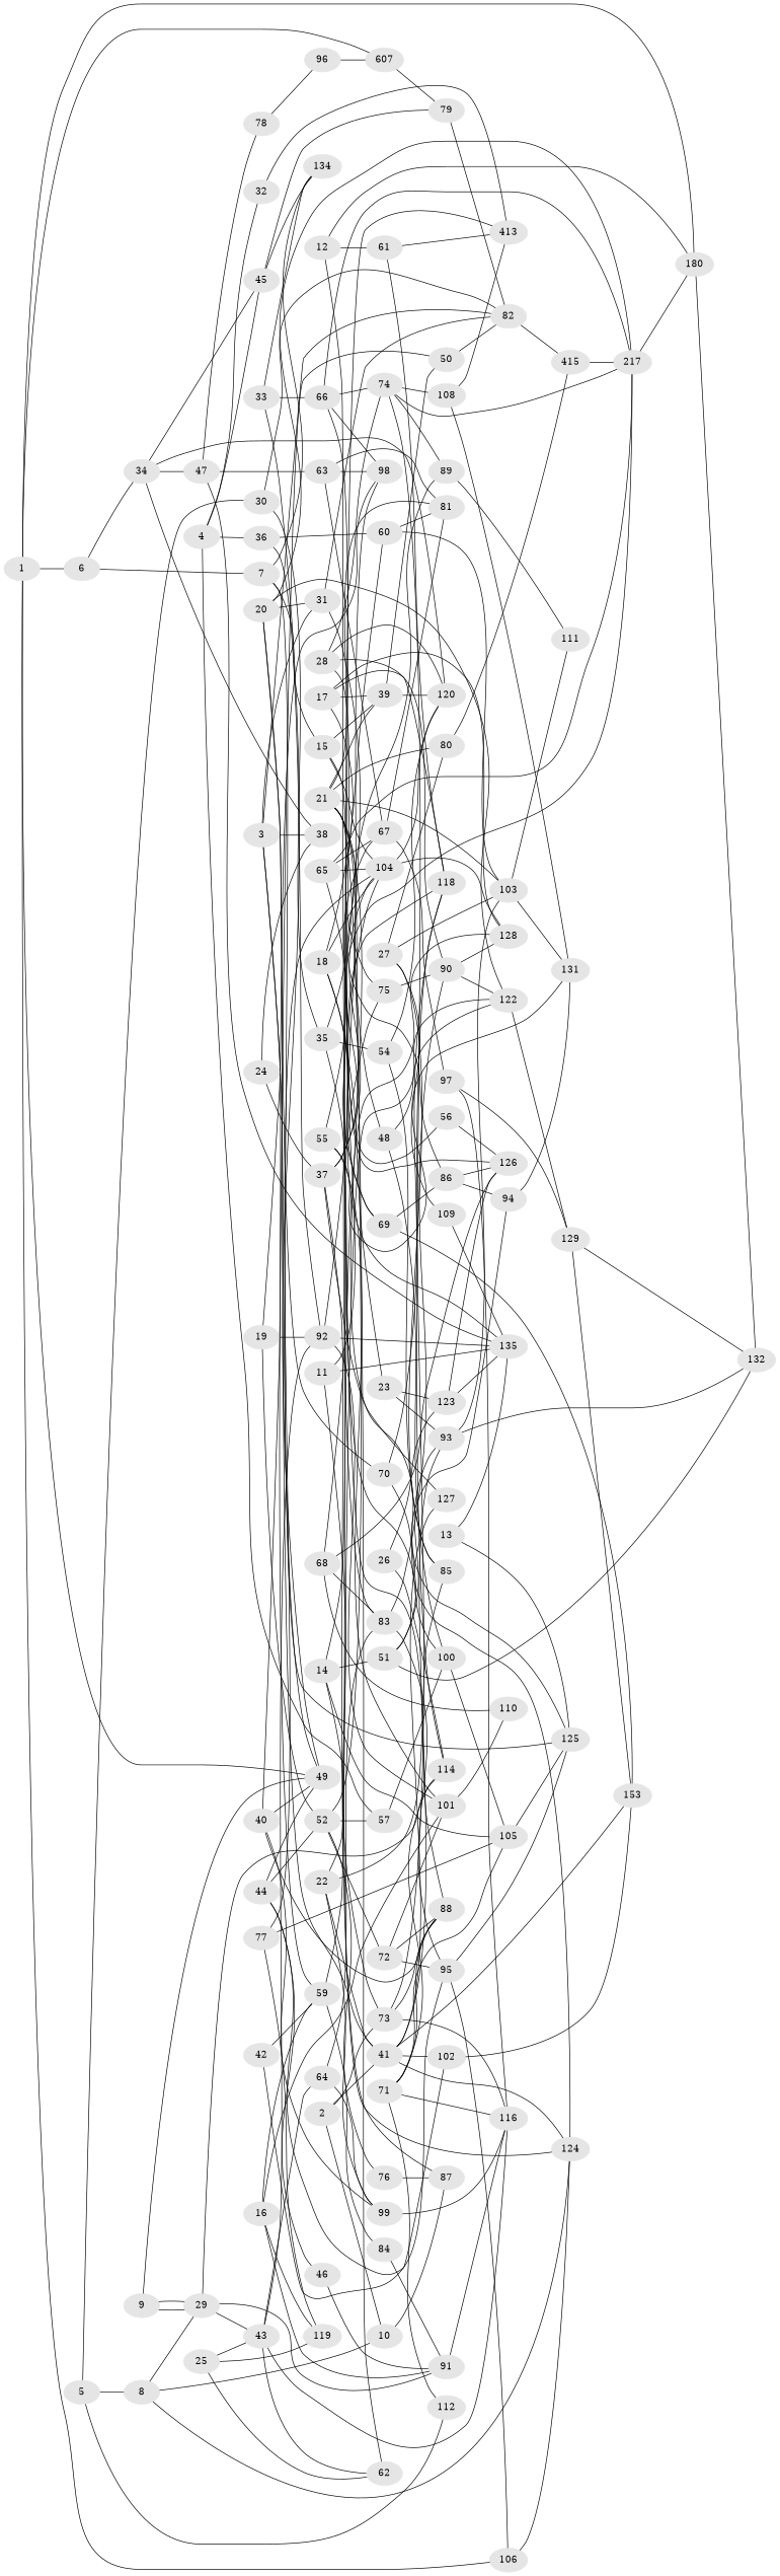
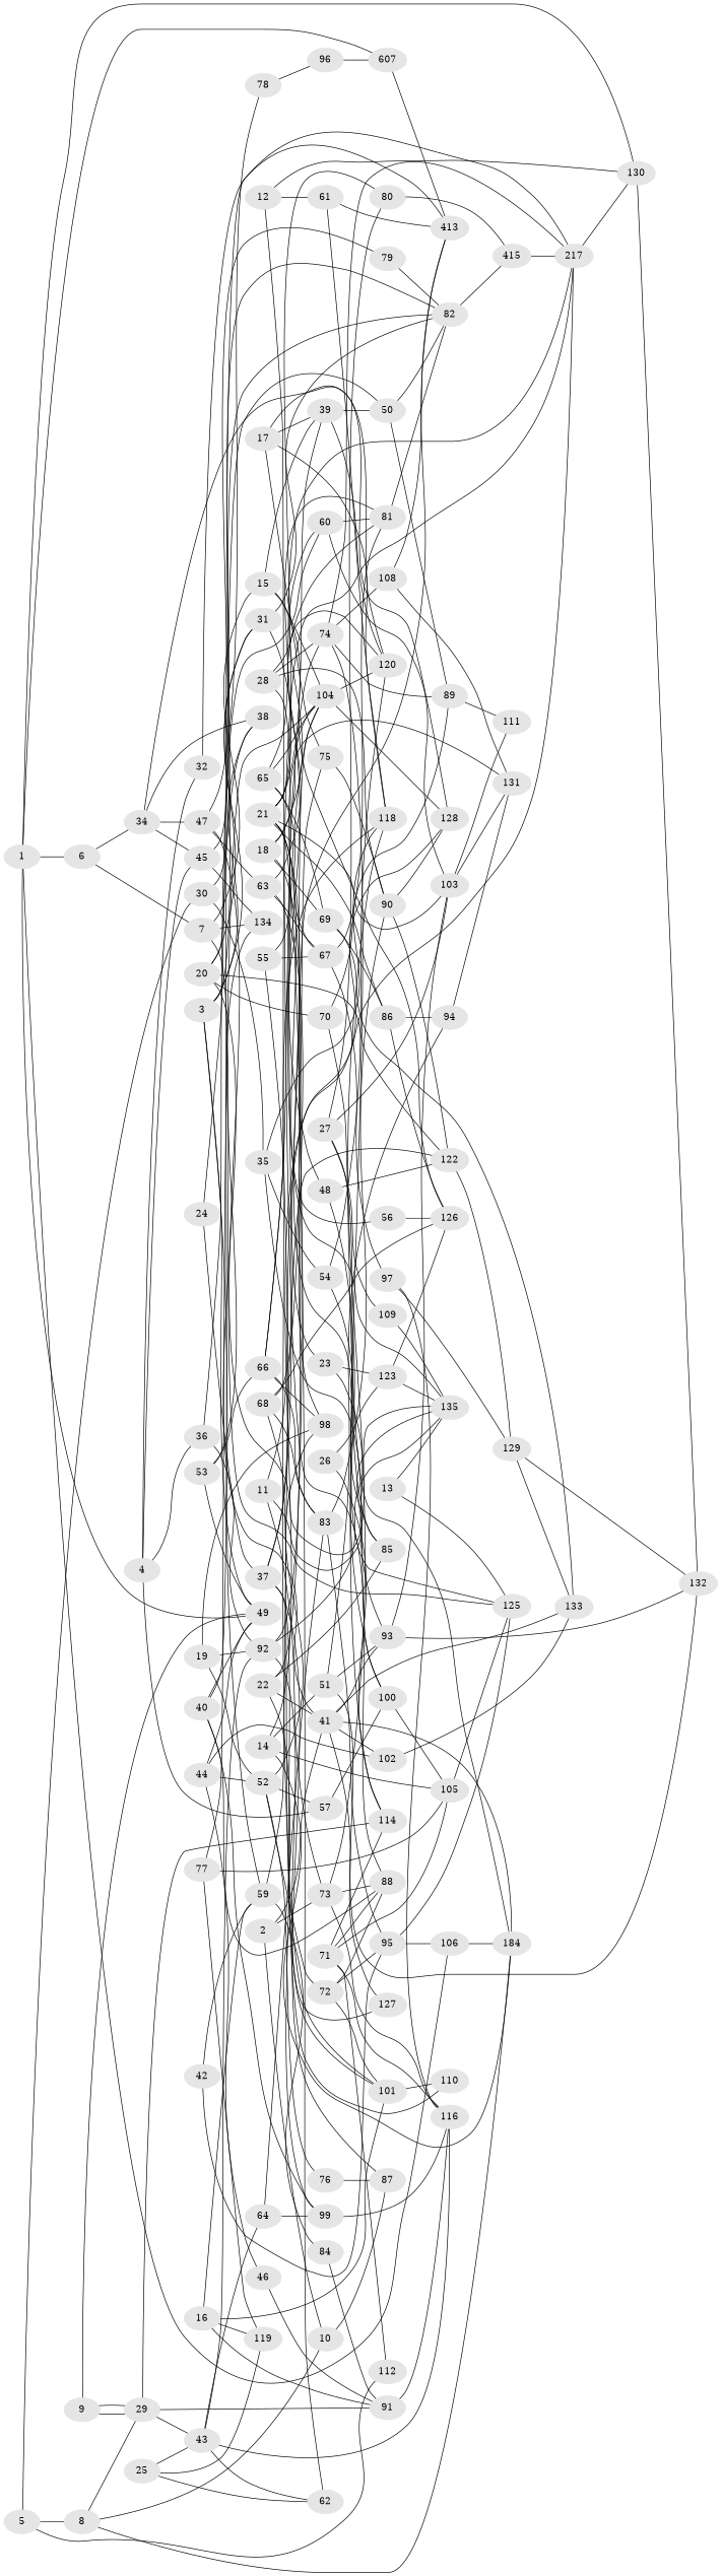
  graph {
    rankdir=LR
    node [color=gray90 style=filled]
    1
    6
    49
    106
    n5 [label=607]
-   130 [label=180]
+   130
    7
    34
-   124
+   124 [label=184]
    n10 [label=413]
    132
    2
    10
    41
    73
    87
    93
    127
    102
-   133 [label=153]
+   133
    118
    88
    116
    3
    31
    38
    59
    82
    48
    122
    84
    n32 [label=415]
    4
    32
    36
    45
    57
    60
    92
    134
    79
    100
    5
    8
    30
    112
    29
    35
    15
    125
    120
    47
    39
    104
    126
    91
    43
    114
    9
    11
    135
    12
    61
    13
    14
    51
    105
    128
    94
    50
    16
    101
    119
    110
    17
    75
    90
    18
    23
    69
    123
    81
    103
    86
    19
    52
    98
    72
    76
    20
    70
    n92 [label=217]
    129
    21
    62
    80
    131
    111
    22
    85
    99
    24
    37
    25
    64
    26
    27
    109
    28
    56
    74
    89
    108
    54
-   33
+   33 [label=53]
    66
    83
    63
    78
    40
    42
    95
    44
    46
    67
    96
    55
    97
    65
    68
    71
    77
    1 -- 6
    1 -- 49
    1 -- 106
    1 -- n5
    1 -- 130
    6 -- 7
    6 -- 34
    106 -- 124
-   n5 -- 79
+   n5 -- n10
    130 -- 132
    7 -- 134
    7 -- 15
    7 -- 125
    34 -- 38
    34 -- 45
    34 -- 120
    34 -- 47
    2 -- 10
    2 -- 41
    2 -- 73
    10 -- 87
    41 -- 124
    41 -- 93
    41 -- 127
    41 -- 102
    41 -- 133
    73 -- 118
    73 -- 88
    73 -- 116
    93 -- 132
    93 -- 103
    102 -- 133
    3 -- 49
    3 -- 31
    3 -- 38
    3 -- 59
    3 -- 82
    31 -- 82
    31 -- 48
    59 -- 122
    59 -- 84
    82 -- n32
    48 -- 122
    48 -- 100
    122 -- 129
    84 -- 91
    n32 -- n92
    4 -- 32
    4 -- 36
    4 -- 45
    4 -- 57
    32 -- n10
    36 -- 60
    36 -- 92
    45 -- 134
    45 -- 79
    57 -- 100
    60 -- 81
    60 -- 103
    92 -- 104
    92 -- 135
    92 -- 101
    79 -- 82
    100 -- 105
    5 -- 8
    5 -- 30
    5 -- 112
    8 -- 124
    8 -- 10
    8 -- 29
    30 -- 82
    30 -- 35
    29 -- 91
    29 -- 43
    29 -- 114
    35 -- 100
    35 -- 89
    35 -- 54
    15 -- 39
    15 -- 104
    15 -- 126
    47 -- 135
    47 -- 63
    47 -- 78
    39 -- 120
    39 -- 50
    104 -- 120
    104 -- 128
    91 -- 116
    43 -- 116
    43 -- 92
    43 -- 62
    43 -- 64
    9 -- 49
    9 -- 29
    9 -- 29
    11 -- 73
    11 -- 118
    11 -- 135
    12 -- 130
    12 -- 88
    12 -- 61
    61 -- n10
    61 -- 118
    13 -- 125
    13 -- 135
    14 -- 124
    14 -- 51
    14 -- 105
    14 -- 128
    51 -- 132
    51 -- 93
    51 -- 94
    105 -- 125
    94 -- 131
    50 -- 82
+   50 -- 89
    16 -- 59
    16 -- 91
    16 -- 101
    16 -- 119
    101 -- 110
    17 -- 118
    17 -- 39
    17 -- 128
    17 -- 75
    75 -- 90
    90 -- 122
    90 -- 128
    18 -- 60
    18 -- 104
    18 -- 23
    18 -- 69
    23 -- 93
    23 -- 123
    69 -- 133
    69 -- 86
    123 -- 126
    123 -- 135
+   81 -- 82
    103 -- 131
    103 -- 111
    86 -- 126
    86 -- 94
    19 -- 92
    19 -- 52
    19 -- 98
    52 -- 57
    52 -- 98
    52 -- 72
    52 -- 76
    72 -- 88
    72 -- 101
    72 -- 95
    76 -- 87
    20 -- 41
    20 -- 31
    20 -- 122
    20 -- 70
    20 -- n92
    70 -- 124
    70 -- 118
    n92 -- 130
    129 -- 132
    129 -- 133
    21 -- 125
    21 -- 39
    21 -- 135
    21 -- 81
    21 -- 103
    21 -- 86
    21 -- 62
    21 -- 80
    80 -- n32
    22 -- n10
    22 -- 41
    22 -- 85
    22 -- 99
    99 -- 116
    24 -- 38
    24 -- 37
    37 -- 87
    37 -- 127
    37 -- 104
    37 -- n92
    25 -- 43
    25 -- 119
    25 -- 62
    64 -- 99
    64 -- 83
    26 -- 114
    26 -- 123
    27 -- 103
    27 -- 80
    27 -- 85
    27 -- 109
    109 -- 135
    28 -- 120
    28 -- 90
    28 -- 56
    28 -- 74
    56 -- 126
    74 -- 114
    74 -- n92
    74 -- 89
    74 -- 108
    89 -- 111
    108 -- n10
    108 -- 131
    54 -- 120
    54 -- 85
    33 -- 49
    33 -- 134
    33 -- 66
    66 -- 98
    66 -- n92
    66 -- 74
    66 -- 83
    83 -- 90
    83 -- 95
    63 -- 81
    63 -- 98
    63 -- 67
    78 -- 96
    40 -- 49
    40 -- 88
    40 -- 50
    40 -- 99
    42 -- 59
    42 -- 95
    95 -- 106
    95 -- 125
    44 -- 49
    44 -- 102
    44 -- 52
    44 -- 46
    46 -- 91
    67 -- 81
    67 -- 97
    96 -- n5
    55 -- 101
    55 -- 131
    55 -- 67
    97 -- 116
    97 -- 129
    65 -- 104
    65 -- 69
    65 -- n92
    65 -- 67
    68 -- 126
    68 -- 110
    68 -- 75
    68 -- 83
    71 -- 88
    71 -- 116
    71 -- 112
    71 -- 114
    71 -- 105
    77 -- 104
    77 -- 105
    77 -- 119
  }
